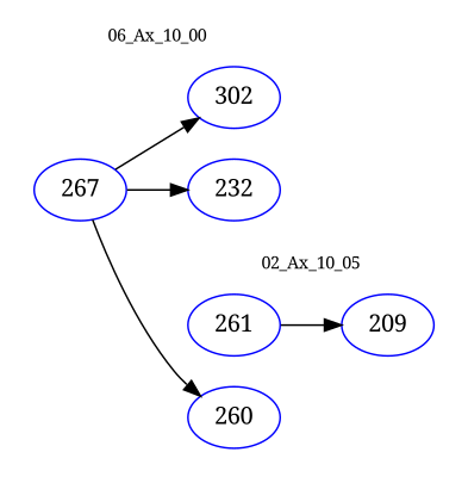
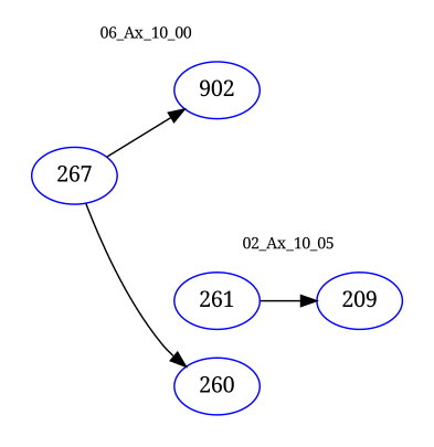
  digraph {
    fontname="Noto Serif"
    rankdir=LR
    node [color=blue fontname="Noto Serif"]
    edge [color=black fontname="Noto Serif"]
    n1 [label=267]
-   n2 [label=232]
-   n3 [label=302]
+   n3 [label=902]
    n4 [label=261]
    n5 [label=260]
    n6 [label=209]
    subgraph cluster_1 {
      color=white
      fontsize=10
      label="06_Ax_10_00"
      n1
-     n2
      n3
    }
    subgraph cluster_2 {
      color=white
      fontsize=10
      label="02_Ax_10_05"
      n4
      n5
      n6
    }
-   n1 -> n2
    n1 -> n3
    n1 -> n5
    n4 -> n6
  }
